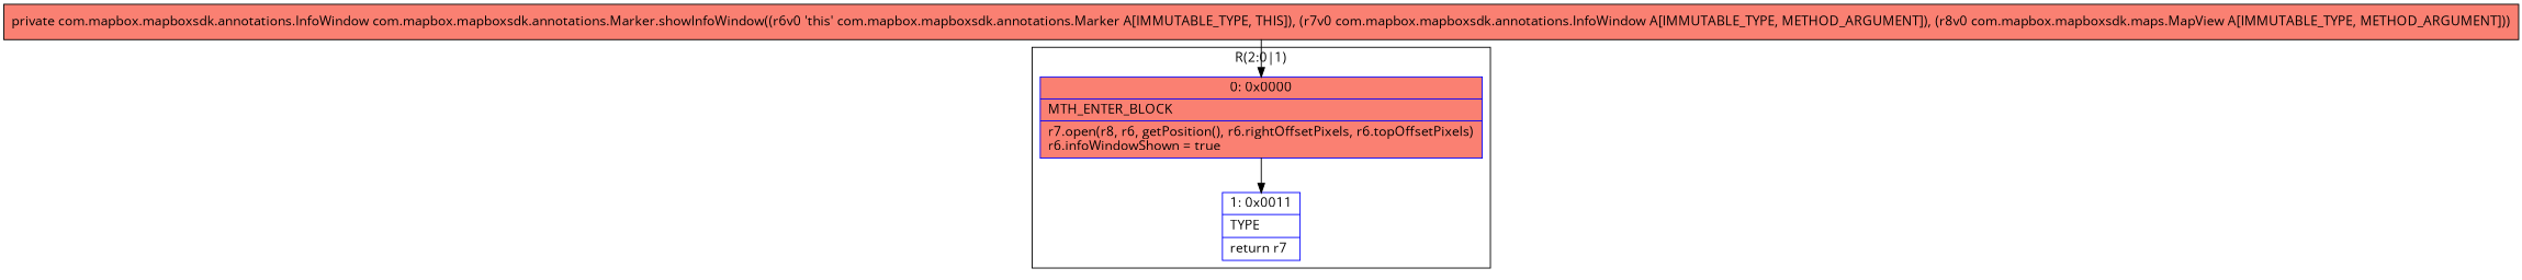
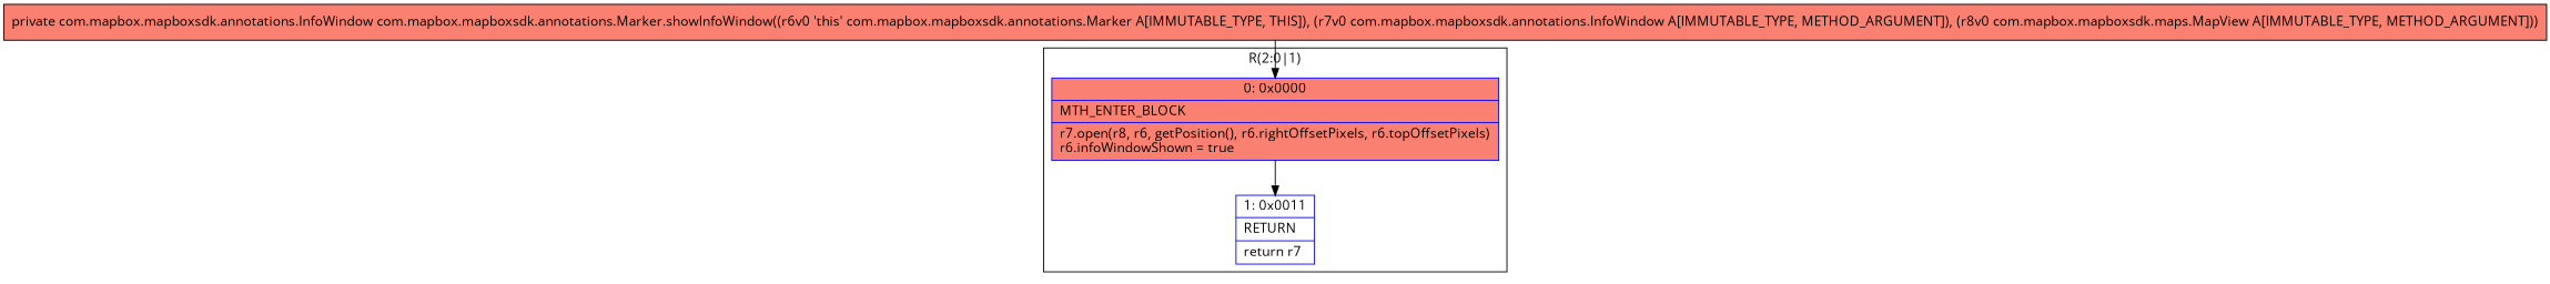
  digraph {
    fontname="Open Sans"
    node [color=blue shape=record style=filled fillcolor=salmon fontname="Open Sans"]
    edge [fontname="Open Sans"]
    n1 [label="{0\:\ 0x0000|MTH_ENTER_BLOCK\l|r7.open(r8, r6, getPosition(), r6.rightOffsetPixels, r6.topOffsetPixels)\lr6.infoWindowShown = true\l}"]
-   n2 [label="{1\:\ 0x0011|TYPE\l|return r7\l}" fillcolor=white]
+   n2 [label="{1\:\ 0x0011|RETURN\l|return r7\l}" fillcolor=white]
    n3 [label="{private com.mapbox.mapboxsdk.annotations.InfoWindow com.mapbox.mapboxsdk.annotations.Marker.showInfoWindow((r6v0 'this' com.mapbox.mapboxsdk.annotations.Marker A[IMMUTABLE_TYPE, THIS]), (r7v0 com.mapbox.mapboxsdk.annotations.InfoWindow A[IMMUTABLE_TYPE, METHOD_ARGUMENT]), (r8v0 com.mapbox.mapboxsdk.maps.MapView A[IMMUTABLE_TYPE, METHOD_ARGUMENT])) }" color=""]
    subgraph cluster_1 {
      label="R(2:0|1)"
      n1
      n2
    }
    n1 -> n2
    n3 -> n1
  }
